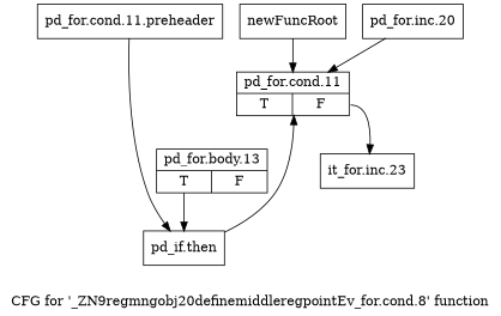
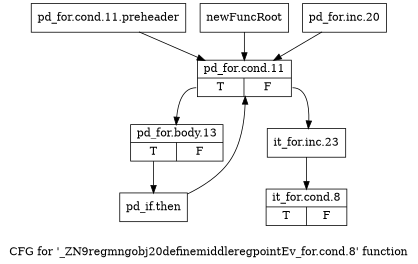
  digraph {
    label="CFG for '_ZN9regmngobj20definemiddleregpointEv_for.cond.8' function"
    node [shape=record]
    n1 [label="{newFuncRoot}"]
    n2 [label="{pd_for.cond.11|{<s0>T|<s1>F}}"]
+   n3 [label="{it_for.cond.8|{<s0>T|<s1>F}}"]
    n4 [label="{pd_for.cond.11.preheader}"]
    n5 [label="{pd_for.body.13|{<s0>T|<s1>F}}"]
    n6 [label="{it_for.inc.23}"]
    n7 [label="{pd_if.then}"]
    n8 [label="{pd_for.inc.20}"]
    n1 -> n2
+   n2 -> n5 [tailport=s0]
    n2 -> n6 [tailport=s1]
-   n4 -> n7
+   n4 -> n2
    n5 -> n7 [tailport=s0]
+   n6 -> n3
    n7 -> n2
    n8 -> n2
  }
